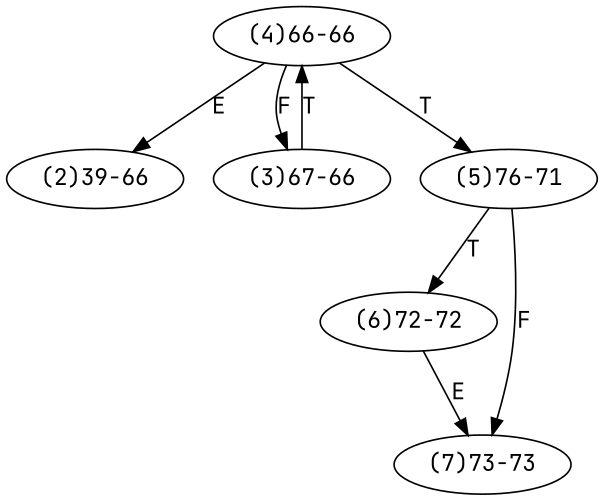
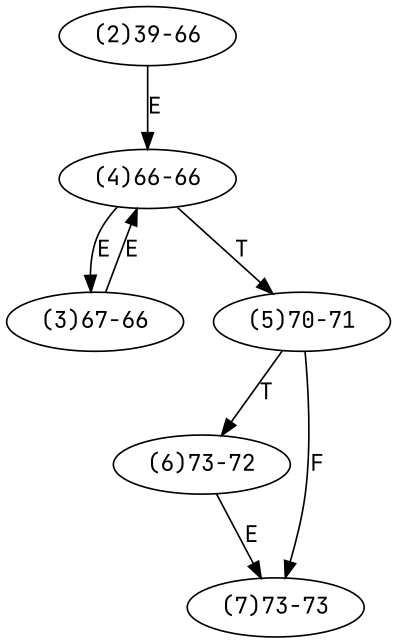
  digraph {
    fontname="JetBrains Mono"
    node [fontname="JetBrains Mono"]
    edge [fontname="JetBrains Mono"]
    n1 [label="(2)39-66"]
    n2 [label="(4)66-66"]
    n3 [label="(3)67-66"]
-   n4 [label="(5)76-71"]
-   n5 [label="(6)72-72"]
+   n4 [label="(5)70-71"]
+   n5 [label="(6)73-72"]
    n6 [label="(7)73-73"]
-   n2 -> n1 [label=E]
-   n2 -> n3 [label=F]
+   n1 -> n2 [label=E]
+   n2 -> n3 [label=E]
    n2 -> n4 [label=T]
-   n3 -> n2 [label=T]
+   n3 -> n2 [label=E]
    n4 -> n5 [label=T]
    n4 -> n6 [label=F]
    n5 -> n6 [label=E]
  }
